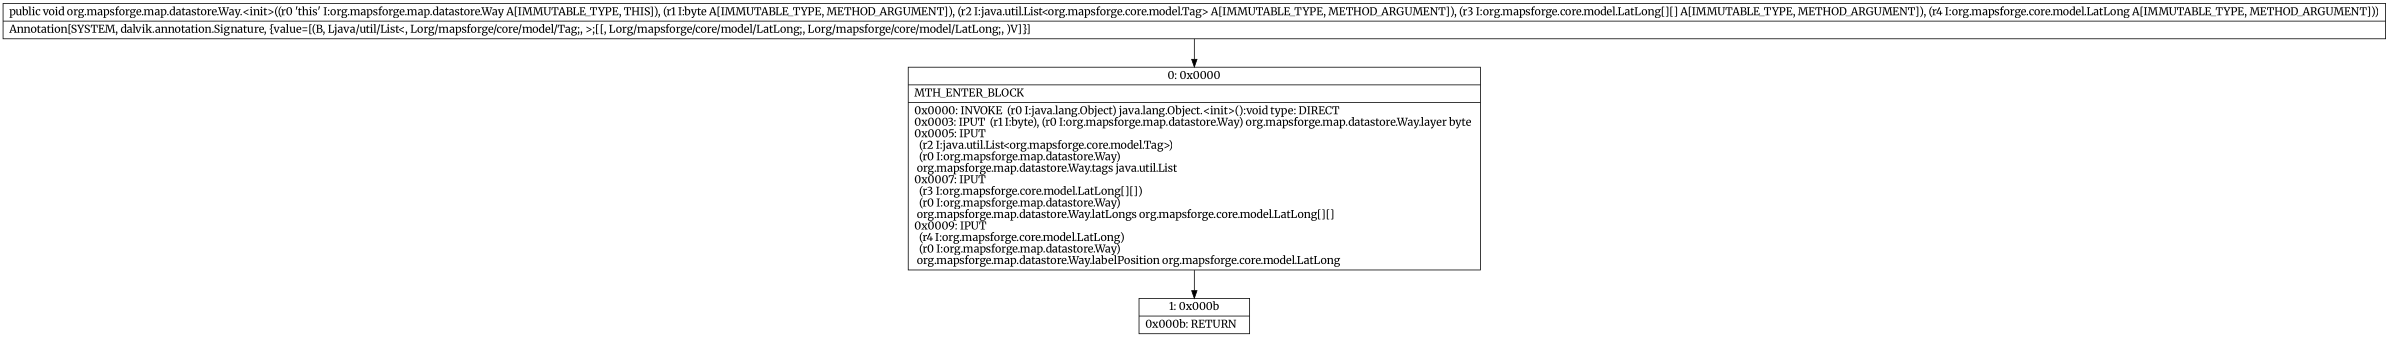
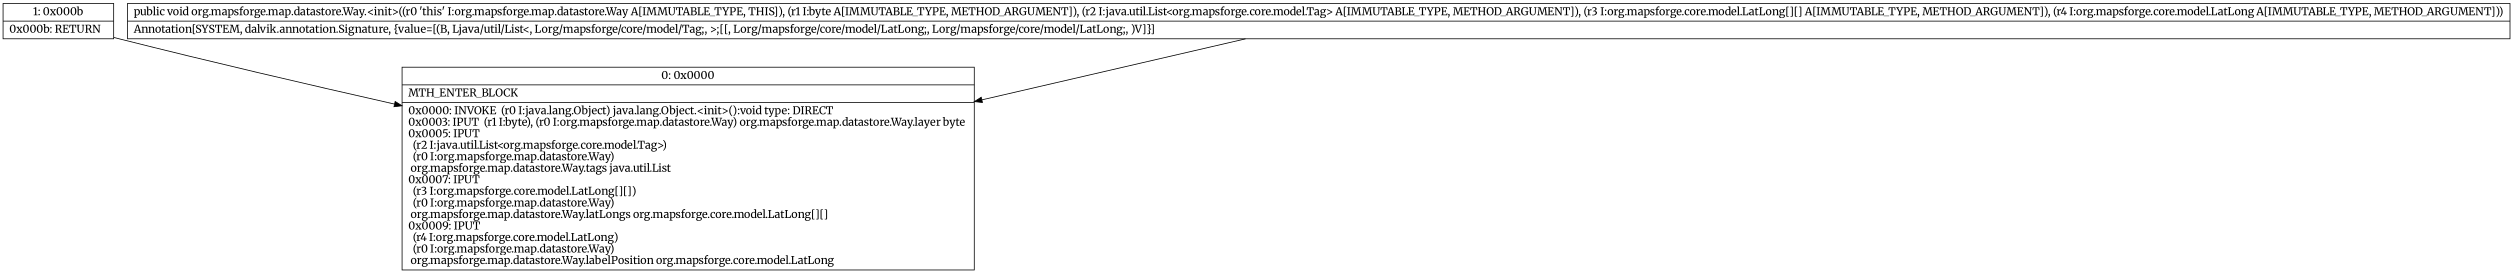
  digraph {
    fontname=Merriweather
    node [shape=record fontname=Merriweather]
    edge [fontname=Merriweather]
    n1 [label="{0\:\ 0x0000|MTH_ENTER_BLOCK\l|0x0000: INVOKE  (r0 I:java.lang.Object) java.lang.Object.\<init\>():void type: DIRECT \l0x0003: IPUT  (r1 I:byte), (r0 I:org.mapsforge.map.datastore.Way) org.mapsforge.map.datastore.Way.layer byte \l0x0005: IPUT  \l  (r2 I:java.util.List\<org.mapsforge.core.model.Tag\>)\l  (r0 I:org.mapsforge.map.datastore.Way)\l org.mapsforge.map.datastore.Way.tags java.util.List \l0x0007: IPUT  \l  (r3 I:org.mapsforge.core.model.LatLong[][])\l  (r0 I:org.mapsforge.map.datastore.Way)\l org.mapsforge.map.datastore.Way.latLongs org.mapsforge.core.model.LatLong[][] \l0x0009: IPUT  \l  (r4 I:org.mapsforge.core.model.LatLong)\l  (r0 I:org.mapsforge.map.datastore.Way)\l org.mapsforge.map.datastore.Way.labelPosition org.mapsforge.core.model.LatLong \l}"]
    n2 [label="{1\:\ 0x000b|0x000b: RETURN   \l}"]
    n3 [label="{public void org.mapsforge.map.datastore.Way.\<init\>((r0 'this' I:org.mapsforge.map.datastore.Way A[IMMUTABLE_TYPE, THIS]), (r1 I:byte A[IMMUTABLE_TYPE, METHOD_ARGUMENT]), (r2 I:java.util.List\<org.mapsforge.core.model.Tag\> A[IMMUTABLE_TYPE, METHOD_ARGUMENT]), (r3 I:org.mapsforge.core.model.LatLong[][] A[IMMUTABLE_TYPE, METHOD_ARGUMENT]), (r4 I:org.mapsforge.core.model.LatLong A[IMMUTABLE_TYPE, METHOD_ARGUMENT]))  | Annotation[SYSTEM, dalvik.annotation.Signature, \{value=[(B, Ljava\/util\/List\<, Lorg\/mapsforge\/core\/model\/Tag;, \>;[[, Lorg\/mapsforge\/core\/model\/LatLong;, Lorg\/mapsforge\/core\/model\/LatLong;, )V]\}]\l}"]
-   n1 -> n2
+   n2 -> n1
    n3 -> n1
  }
